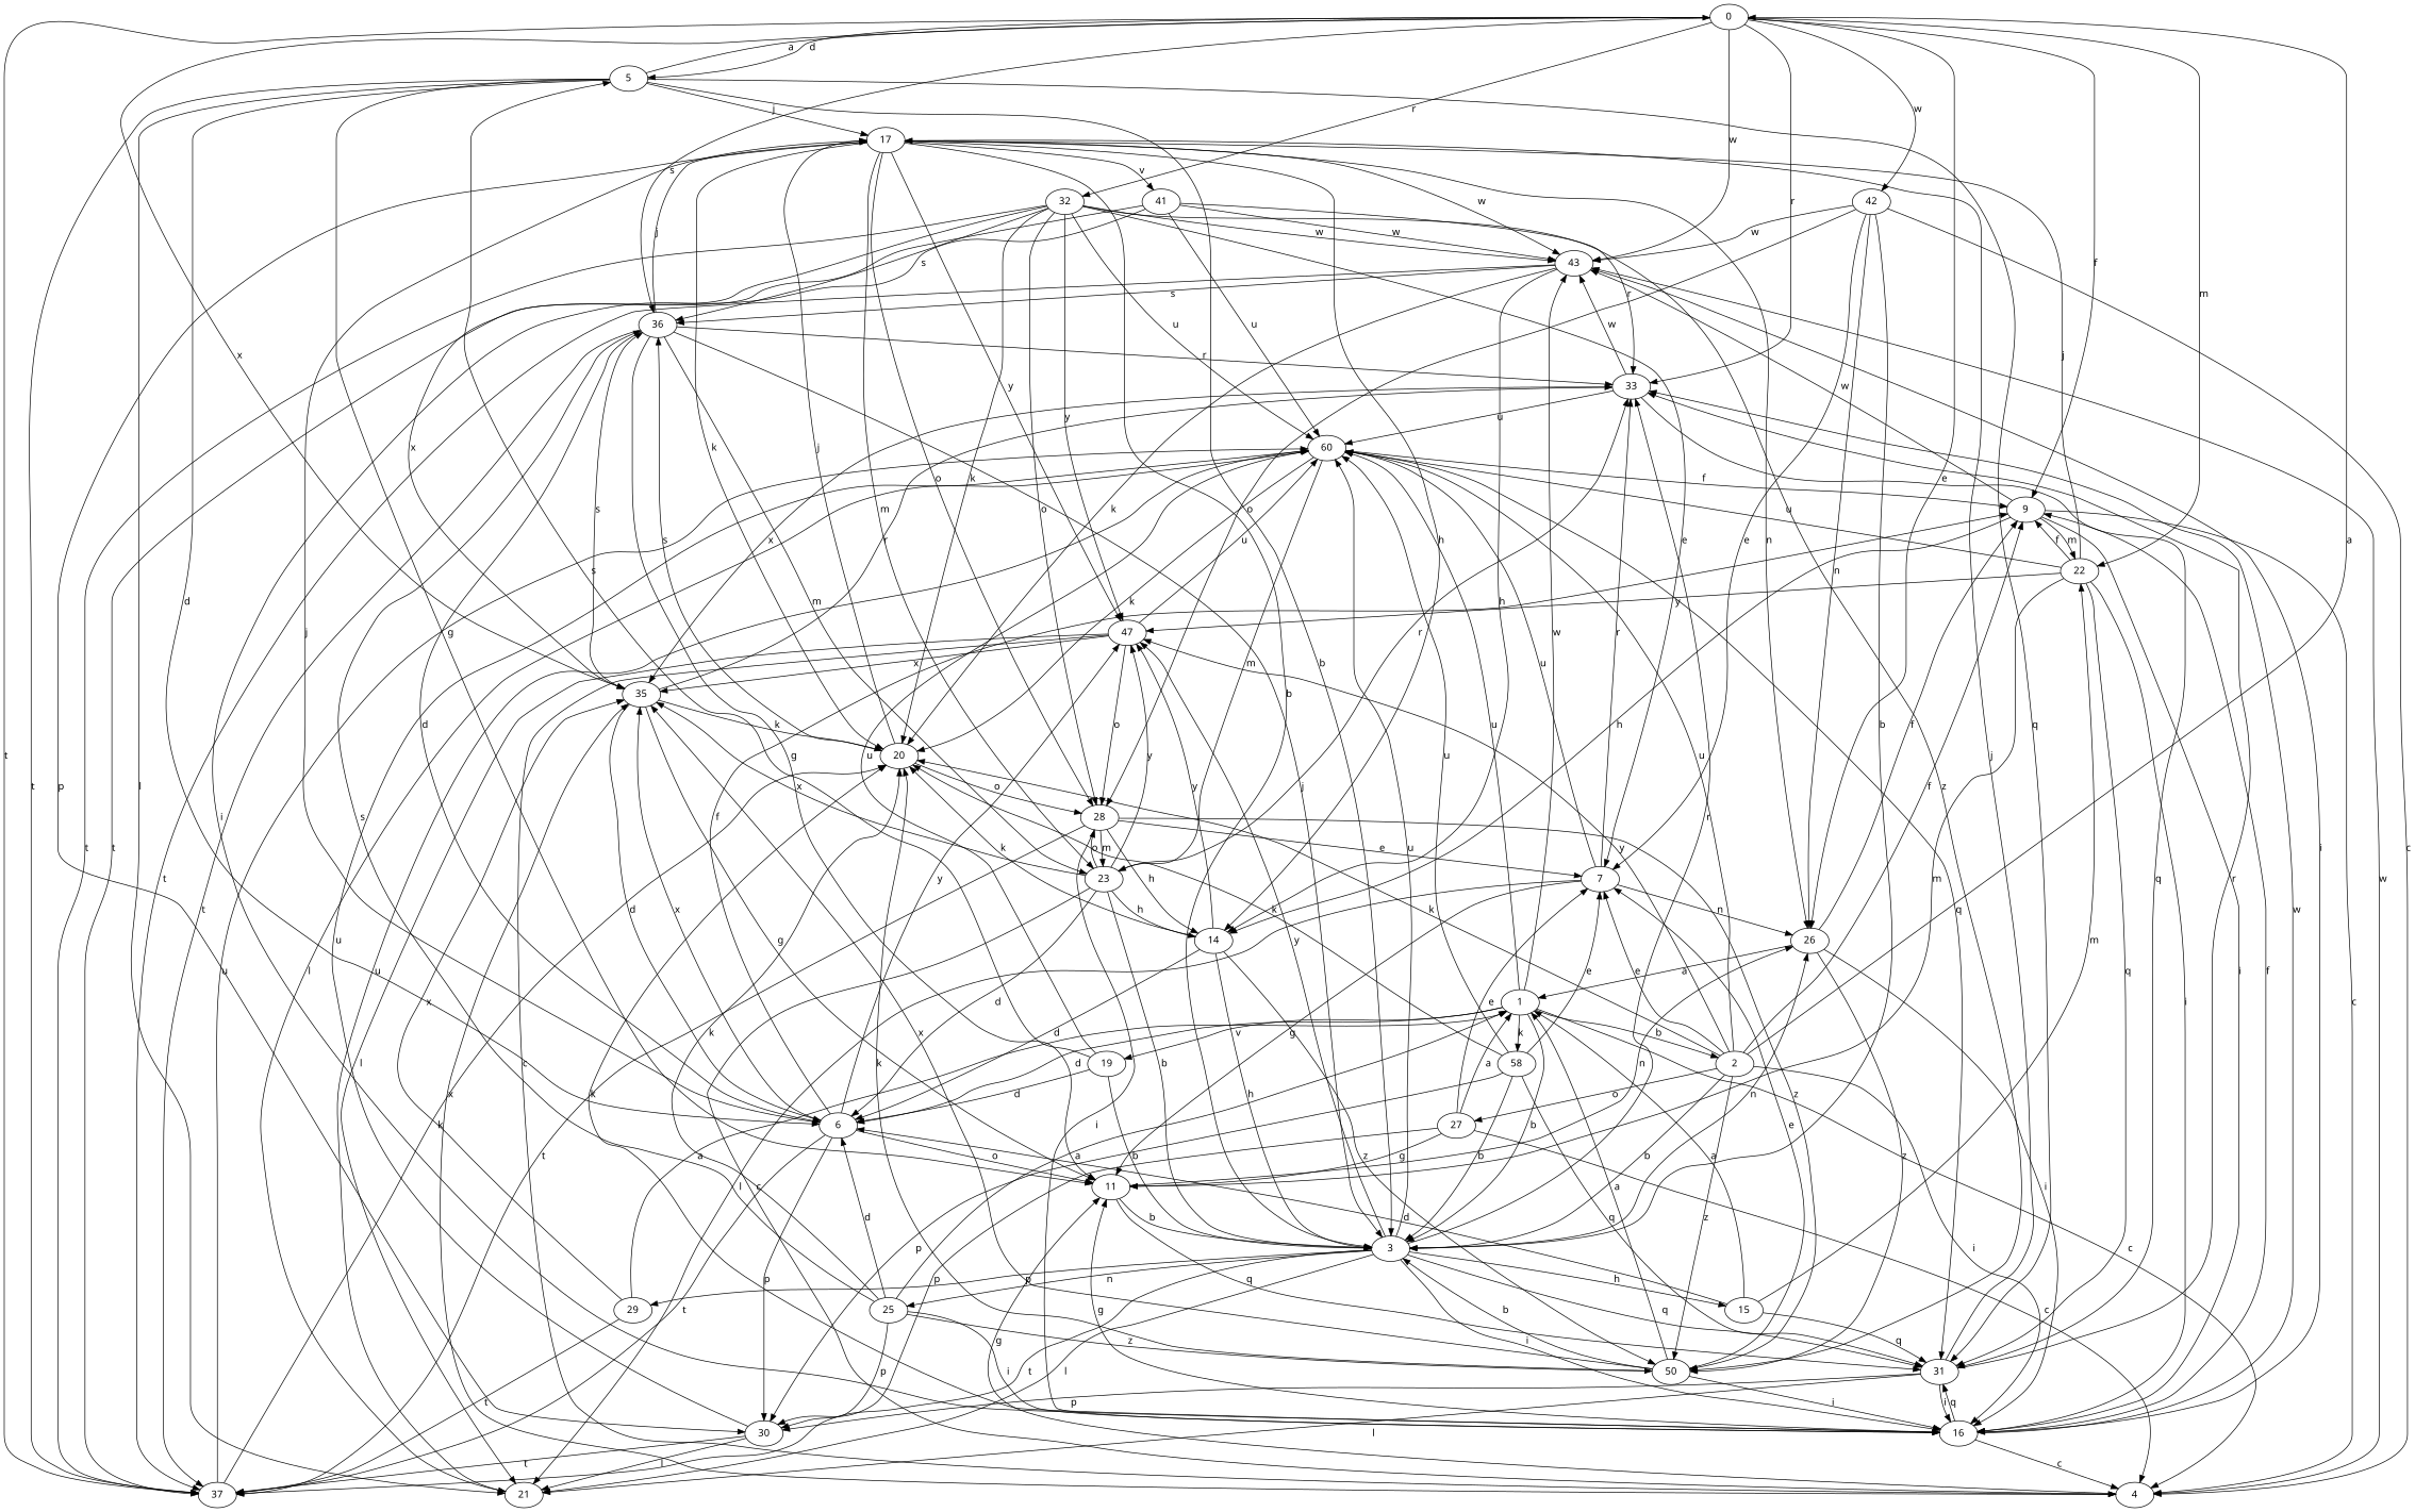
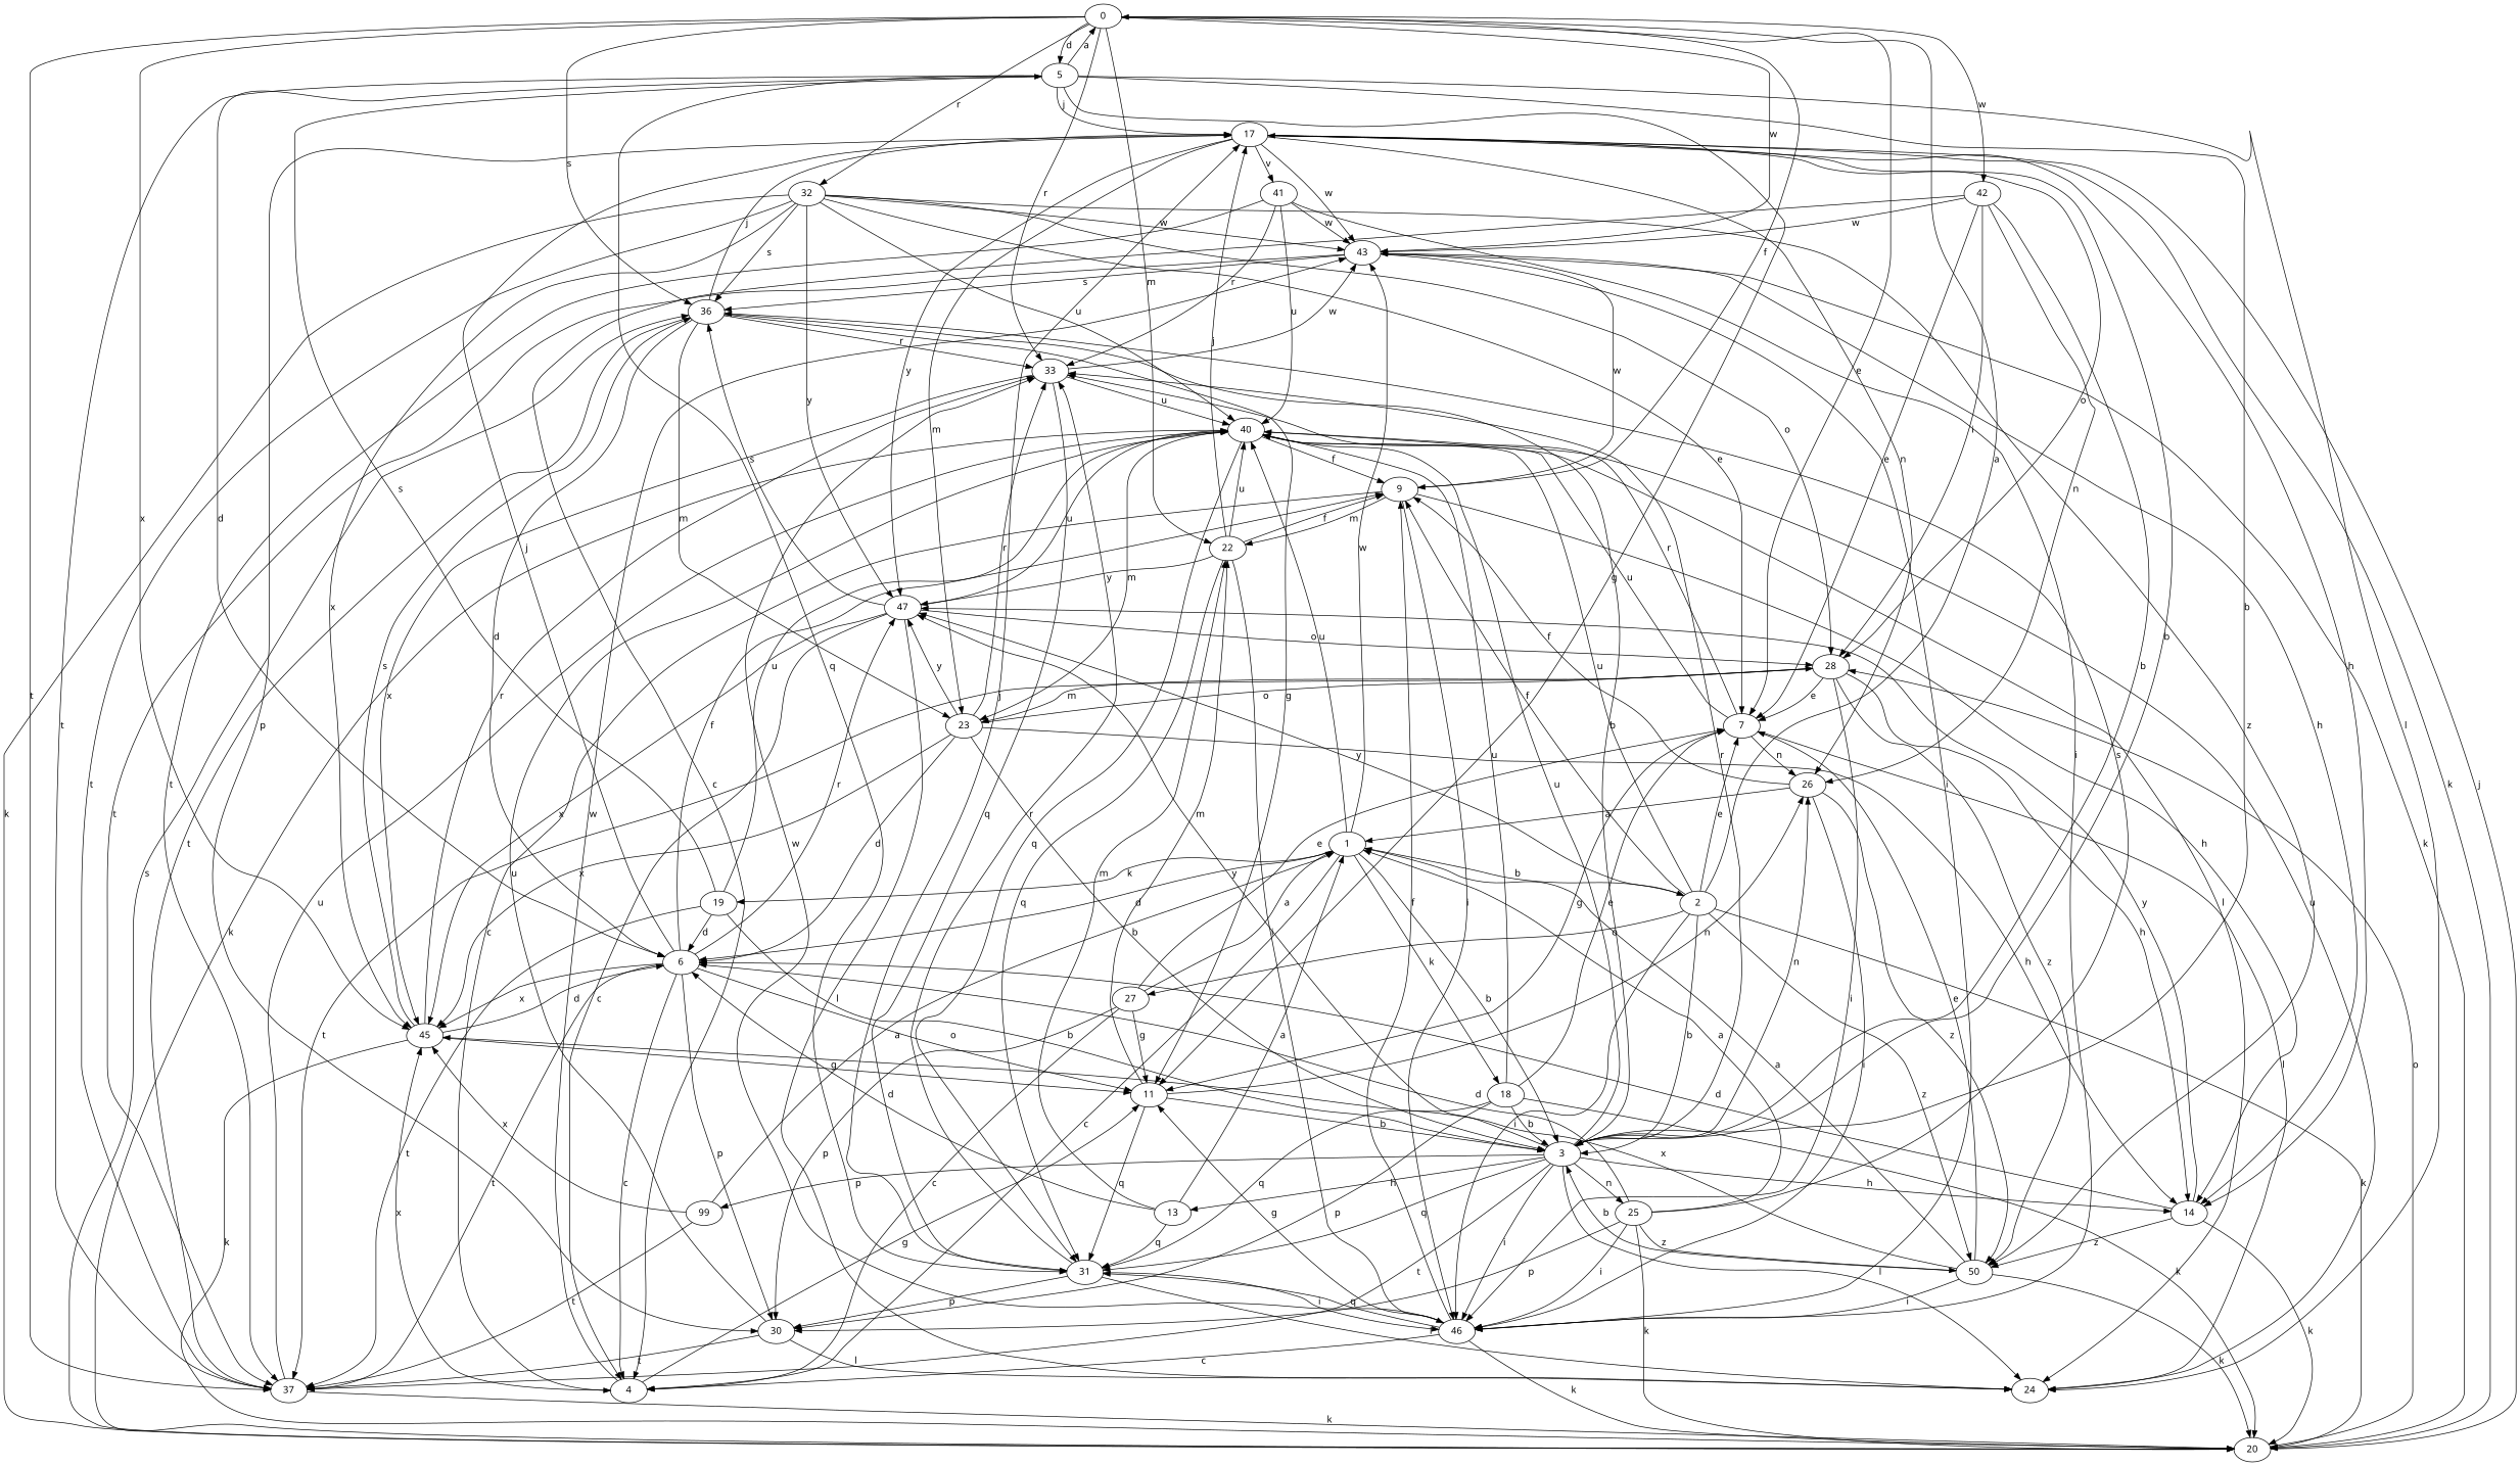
  strict digraph {
    fontname="Noto Sans"
    node [fontname="Noto Sans"]
    edge [fontname="Noto Sans"]
    0
    5
    7
    9
    22
    32
    33
    36
    37
    42
    43
-   45 [label=35]
+   45
    3
    6
-   21
+   21 [label=24]
    31
    11
    17
-   40 [label=60]
+   40
    26
    4
-   16
+   16 [label=46]
    14
    47
    20
    50
    28
    23
    1
    2
-   18 [label=58]
+   18
    19
    27
-   13 [label=15]
+   13
    25
-   29
+   29 [label=99]
    30
    41
    0 -> 5 [label=d]
-   0 -> 26 [label=e]
+   0 -> 7 [label=e]
    0 -> 9 [label=f]
    0 -> 22 [label=m]
    0 -> 32 [label=r]
    0 -> 33 [label=r]
    0 -> 36 [label=s]
    0 -> 37 [label=t]
    0 -> 42 [label=w]
    0 -> 43 [label=w]
    0 -> 45 [label=x]
    5 -> 0 [label=a]
    5 -> 37 [label=t]
    5 -> 3 [label=b]
    5 -> 6 [label=d]
    5 -> 21 [label=l]
    5 -> 31 [label=q]
    5 -> 11 [label=g]
    5 -> 17 [label=j]
    7 -> 33 [label=r]
    7 -> 21 [label=l]
    7 -> 11 [label=g]
    7 -> 40 [label=u]
    7 -> 26 [label=n]
    9 -> 22 [label=m]
    9 -> 43 [label=w]
    9 -> 4 [label=c]
    9 -> 16 [label=i]
    9 -> 14 [label=h]
    22 -> 9 [label=f]
    22 -> 31 [label=q]
    22 -> 17 [label=j]
    22 -> 40 [label=u]
    22 -> 16 [label=i]
    22 -> 47 [label=y]
    32 -> 7 [label=e]
    32 -> 36 [label=s]
    32 -> 37 [label=t]
    32 -> 43 [label=w]
    32 -> 45 [label=x]
    32 -> 40 [label=u]
    32 -> 47 [label=y]
    32 -> 20 [label=k]
    32 -> 50 [label=z]
    32 -> 28 [label=o]
    33 -> 43 [label=w]
    33 -> 45 [label=x]
    33 -> 31 [label=q]
    33 -> 40 [label=u]
    36 -> 33 [label=r]
    36 -> 37 [label=t]
-   36 -> 3 [label=j]
+   36 -> 3 [label=b]
    36 -> 6 [label=d]
    36 -> 11 [label=g]
    36 -> 17 [label=j]
    36 -> 23 [label=m]
    37 -> 40 [label=u]
    37 -> 20 [label=k]
    42 -> 7 [label=e]
    42 -> 43 [label=w]
    42 -> 3 [label=b]
    42 -> 26 [label=n]
    42 -> 4 [label=c]
-   42 -> 28 [label=o]
+   42 -> 28 [label=i]
    43 -> 36 [label=s]
    43 -> 37 [label=t]
    43 -> 16 [label=i]
    43 -> 14 [label=h]
    43 -> 20 [label=k]
    45 -> 33 [label=r]
    45 -> 36 [label=s]
    45 -> 6 [label=d]
    45 -> 11 [label=g]
    45 -> 20 [label=k]
    3 -> 33 [label=r]
    3 -> 37 [label=t]
    3 -> 21 [label=l]
    3 -> 31 [label=q]
    3 -> 40 [label=u]
    3 -> 26 [label=n]
    3 -> 16 [label=i]
-   14 -> 3 [label=h]
+   3 -> 14 [label=h]
    3 -> 47 [label=y]
    3 -> 13 [label=h]
    3 -> 25 [label=n]
    3 -> 29 [label=p]
    6 -> 9 [label=f]
    6 -> 37 [label=t]
    6 -> 45 [label=x]
    6 -> 11 [label=o]
    6 -> 17 [label=j]
-   23 -> 4 [label=c]
-   6 -> 47 [label=y]
+   6 -> 4 [label=c]
+   6 -> 47 [label=r]
    6 -> 30 [label=p]
    21 -> 40 [label=u]
    31 -> 33 [label=r]
    31 -> 21 [label=l]
    31 -> 17 [label=j]
    31 -> 16 [label=i]
    31 -> 30 [label=p]
-   22 -> 11 [label=m]
+   11 -> 22 [label=m]
    11 -> 3 [label=b]
    11 -> 31 [label=q]
    11 -> 26 [label=n]
    17 -> 43 [label=w]
    17 -> 3 [label=b]
    17 -> 26 [label=n]
    17 -> 14 [label=h]
    17 -> 47 [label=y]
    17 -> 20 [label=k]
    17 -> 28 [label=o]
    17 -> 23 [label=m]
    17 -> 30 [label=p]
    17 -> 41 [label=v]
    40 -> 9 [label=f]
    40 -> 21 [label=l]
    40 -> 31 [label=q]
    40 -> 20 [label=k]
    40 -> 23 [label=m]
    26 -> 9 [label=f]
    26 -> 16 [label=i]
    26 -> 50 [label=z]
    26 -> 1 [label=a]
    4 -> 43 [label=w]
    4 -> 45 [label=x]
    4 -> 11 [label=g]
    16 -> 9 [label=f]
    16 -> 33 [label=w]
    16 -> 31 [label=q]
    16 -> 11 [label=g]
    16 -> 4 [label=c]
    16 -> 20 [label=k]
    14 -> 6 [label=d]
    14 -> 47 [label=y]
    14 -> 20 [label=k]
    14 -> 50 [label=z]
+   47 -> 36 [label=s]
    47 -> 45 [label=x]
    47 -> 21 [label=l]
    47 -> 40 [label=u]
    47 -> 4 [label=c]
    47 -> 28 [label=o]
    20 -> 36 [label=s]
    20 -> 17 [label=j]
    20 -> 28 [label=o]
    50 -> 7 [label=e]
    50 -> 45 [label=x]
    50 -> 3 [label=b]
    50 -> 16 [label=i]
    50 -> 20 [label=k]
    50 -> 1 [label=a]
    28 -> 7 [label=e]
    28 -> 37 [label=t]
    28 -> 16 [label=i]
    28 -> 14 [label=h]
    28 -> 50 [label=z]
    28 -> 23 [label=m]
    23 -> 33 [label=r]
    23 -> 45 [label=x]
    23 -> 3 [label=b]
    23 -> 6 [label=d]
    23 -> 14 [label=h]
    23 -> 47 [label=y]
    23 -> 28 [label=o]
    1 -> 43 [label=w]
    1 -> 3 [label=b]
    1 -> 6 [label=d]
    1 -> 40 [label=u]
    1 -> 4 [label=c]
    1 -> 2 [label=b]
    1 -> 18 [label=k]
-   1 -> 19 [label=v]
+   1 -> 19 [label=k]
    2 -> 0 [label=a]
    2 -> 7 [label=e]
    2 -> 9 [label=f]
    2 -> 3 [label=b]
    2 -> 40 [label=u]
    2 -> 16 [label=i]
    2 -> 47 [label=y]
    2 -> 20 [label=k]
    2 -> 50 [label=z]
    2 -> 27 [label=o]
    18 -> 7 [label=e]
    18 -> 3 [label=b]
    18 -> 31 [label=q]
    18 -> 40 [label=u]
    18 -> 20 [label=k]
    18 -> 30 [label=p]
    19 -> 5 [label=s]
+   19 -> 37 [label=t]
    19 -> 3 [label=b]
    19 -> 6 [label=d]
    19 -> 40 [label=u]
    27 -> 7 [label=e]
    27 -> 11 [label=g]
    27 -> 4 [label=c]
    27 -> 1 [label=a]
    27 -> 30 [label=p]
    13 -> 22 [label=m]
    13 -> 6 [label=d]
    13 -> 31 [label=q]
    13 -> 1 [label=a]
    25 -> 36 [label=s]
    25 -> 6 [label=d]
    25 -> 16 [label=i]
    25 -> 20 [label=k]
    25 -> 50 [label=z]
    25 -> 1 [label=a]
    25 -> 30 [label=p]
    29 -> 37 [label=t]
    29 -> 45 [label=x]
    29 -> 1 [label=a]
    30 -> 37 [label=t]
    30 -> 21 [label=l]
    30 -> 40 [label=u]
    41 -> 33 [label=r]
    41 -> 37 [label=t]
    41 -> 43 [label=w]
    41 -> 40 [label=u]
    41 -> 16 [label=i]
  }
